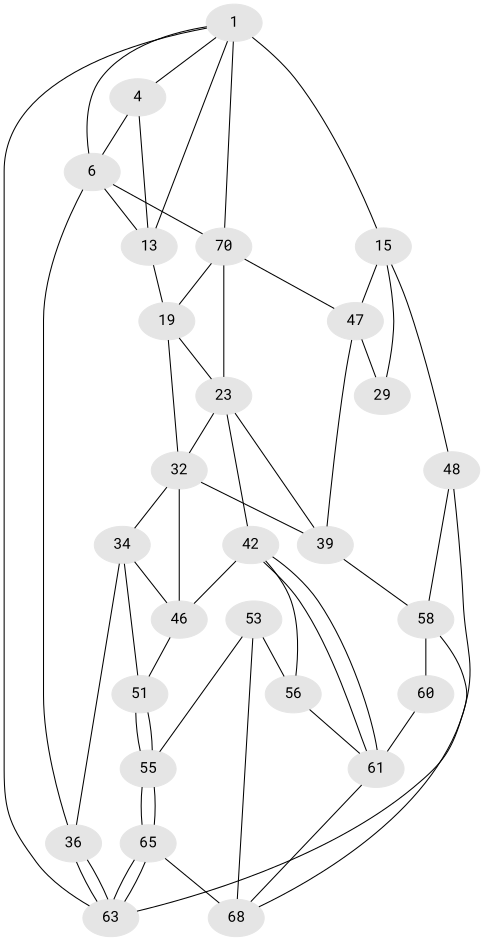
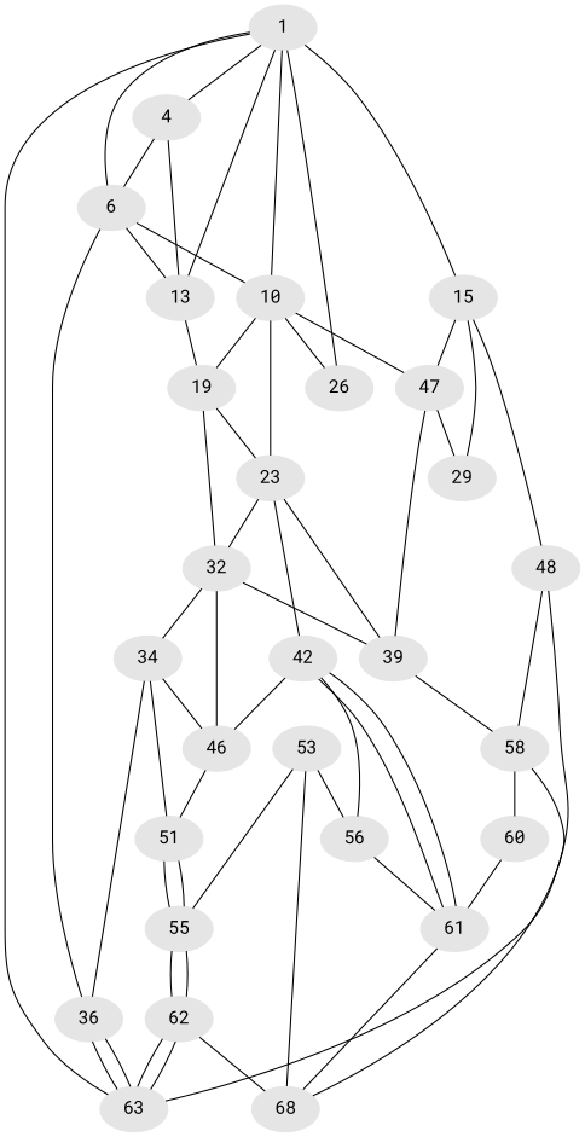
  graph {
    fontname="Roboto Mono"
    node [color=gray90 fontname="Roboto Mono" style=filled]
    edge [fontname="Roboto Mono"]
    1 [super="+5+2"]
    4 [super="+8"]
    6 [super="+7"]
-   10 [super="+21+11" label=70]
+   10 [super="+21+11"]
    13 [super="+18"]
    15 [super="+30"]
+   26
    63
    36
    19 [super="+20+25"]
    23 [super="+24+41"]
    n12 [label=47 super="+28+38"]
    29 [super="+31"]
    48
    32 [super="+45+33"]
    39 [super="+40"]
    42 [super="+43"]
    58 [super="+59"]
    34 [super="+47+35"]
    46 [super="+50"]
    56
    61 [super="+65"]
    51
    55
    68 [super="+69"]
    60 [super="+67"]
    53 [super="+57+54"]
-   62 [label=65]
+   62
    1 -- 4
    1 -- 6
    1 -- 10 [weight=2]
    1 -- 13
    1 -- 15 [weight=2]
+   1 -- 26
    1 -- 63
    4 -- 6
    4 -- 13
    6 -- 10
    6 -- 13
    6 -- 36
+   10 -- 26
    10 -- 19 [weight=2]
    10 -- 23
    10 -- n12
    13 -- 19
    15 -- n12
    15 -- 29
    15 -- 48 [weight=2]
    36 -- 63
    36 -- 63
    19 -- 23
    19 -- 32
    23 -- 32
    23 -- 39
    23 -- 42
    n12 -- 29 [weight=2]
    n12 -- 39
    48 -- 63
    48 -- 58
    32 -- 39
    32 -- 34
    32 -- 46
    39 -- 58
    42 -- 46
    42 -- 56
    42 -- 61
    42 -- 61
    58 -- 68
    58 -- 60 [weight=2]
    34 -- 36
    34 -- 46
    34 -- 51
    46 -- 51
    56 -- 61
    61 -- 68
    51 -- 55
    51 -- 55
    55 -- 62
    55 -- 62
    60 -- 61 [weight=2]
    53 -- 56
    53 -- 55
    53 -- 68 [weight=2]
    62 -- 63
    62 -- 63
    62 -- 68
  }
